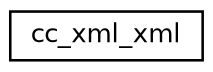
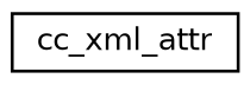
  digraph {
    rankdir=LR
-   n1 [color=black fillcolor=white fontname=Helvetica fontsize=10 height=0.2 label=cc_xml_xml shape=record style=filled width=0.4]
+   n1 [color=black fillcolor=white fontname=Helvetica fontsize=10 height=0.2 label=cc_xml_attr shape=record style=filled width=0.4]
  }
